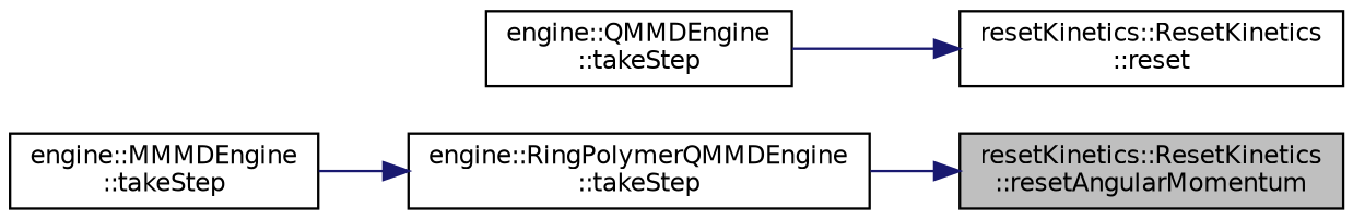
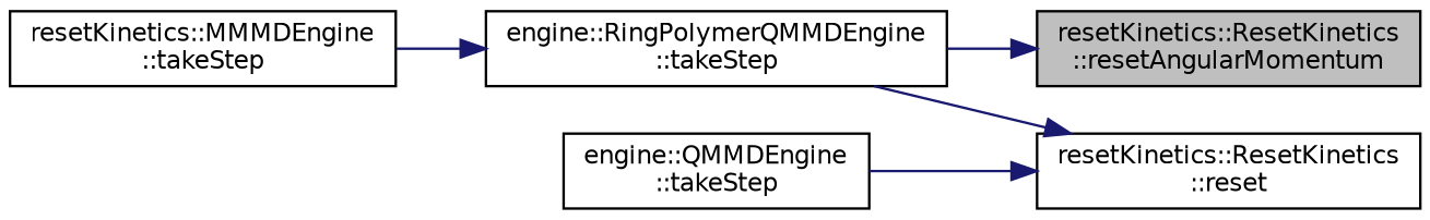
  digraph {
    rankdir=RL
    node [color=black fillcolor=white fontname=Helvetica fontsize=10 shape=record style=filled]
    edge [color=midnightblue dir=back fontname=Helvetica fontsize=10 labelfontname=Helvetica labelfontsize=10 style=solid]
    n1 [fillcolor=grey75 fontcolor=black height=0.2 label="resetKinetics::ResetKinetics\l::resetAngularMomentum" width=0.4]
    n2 [height=0.2 label="engine::RingPolymerQMMDEngine\l::takeStep" width=0.4]
    n3 [height=0.2 label="resetKinetics::ResetKinetics\l::reset" width=0.4]
    n4 [height=0.2 label="engine::QMMDEngine\l::takeStep" width=0.4]
-   n5 [height=0.2 label="engine::MMMDEngine\l::takeStep" width=0.4]
+   n5 [height=0.2 label="resetKinetics::MMMDEngine\l::takeStep" width=0.4]
    n1 -> n2
    n2 -> n5
+   n3 -> n2
    n3 -> n4
  }
